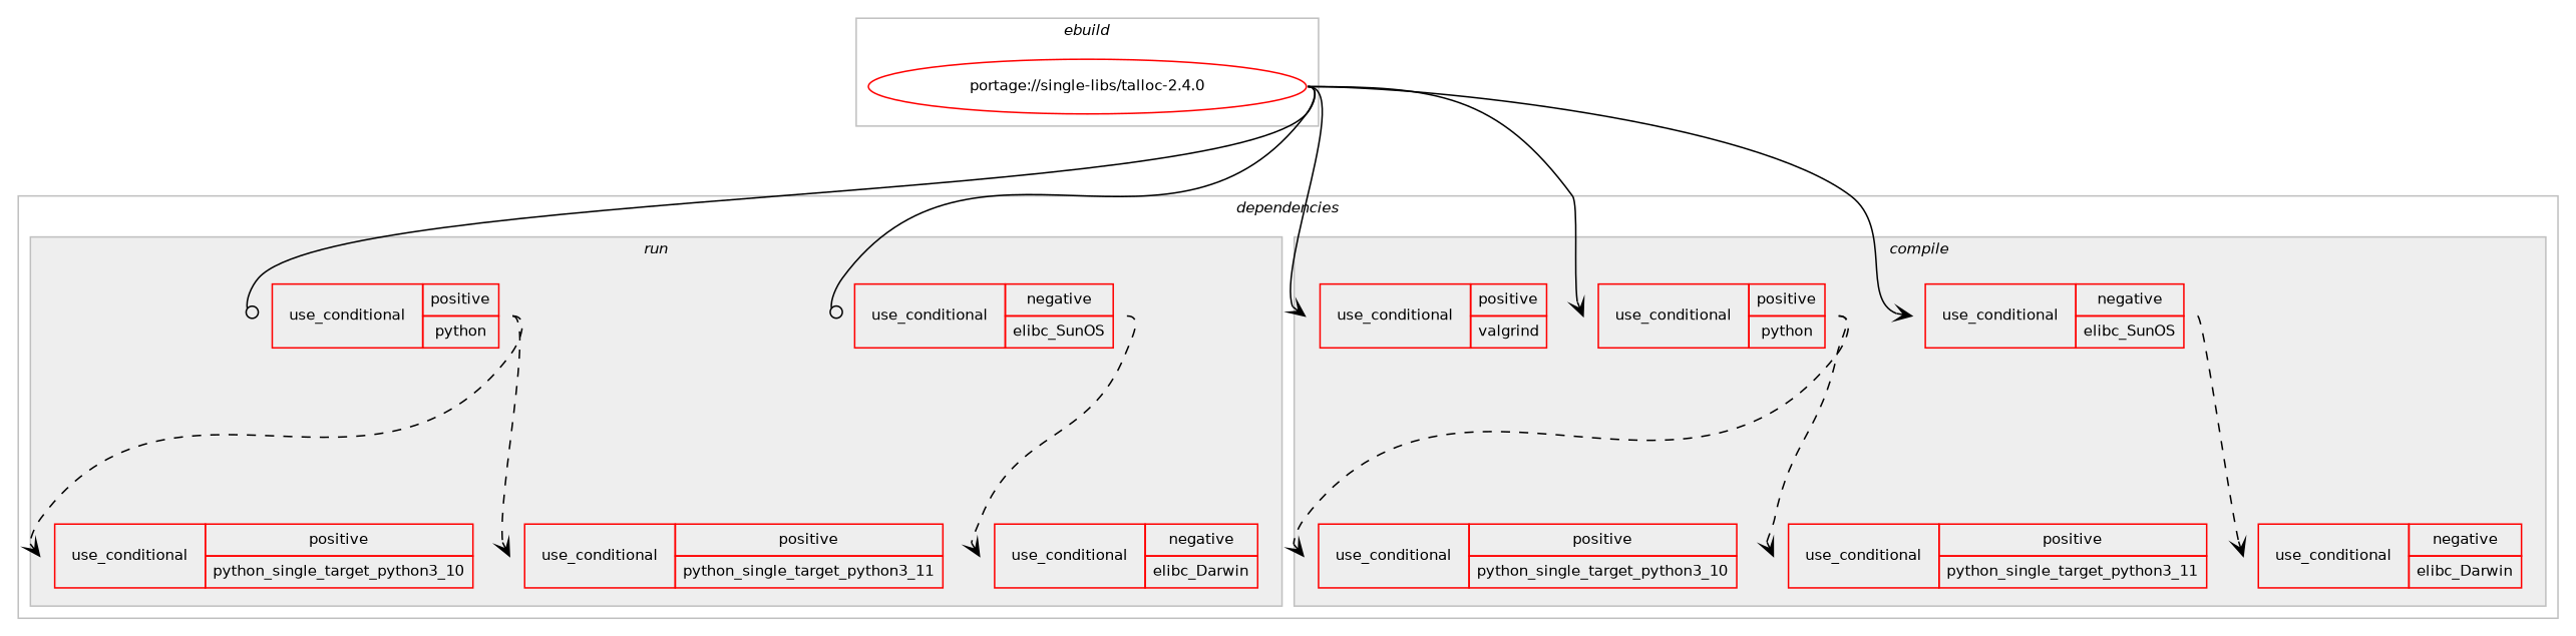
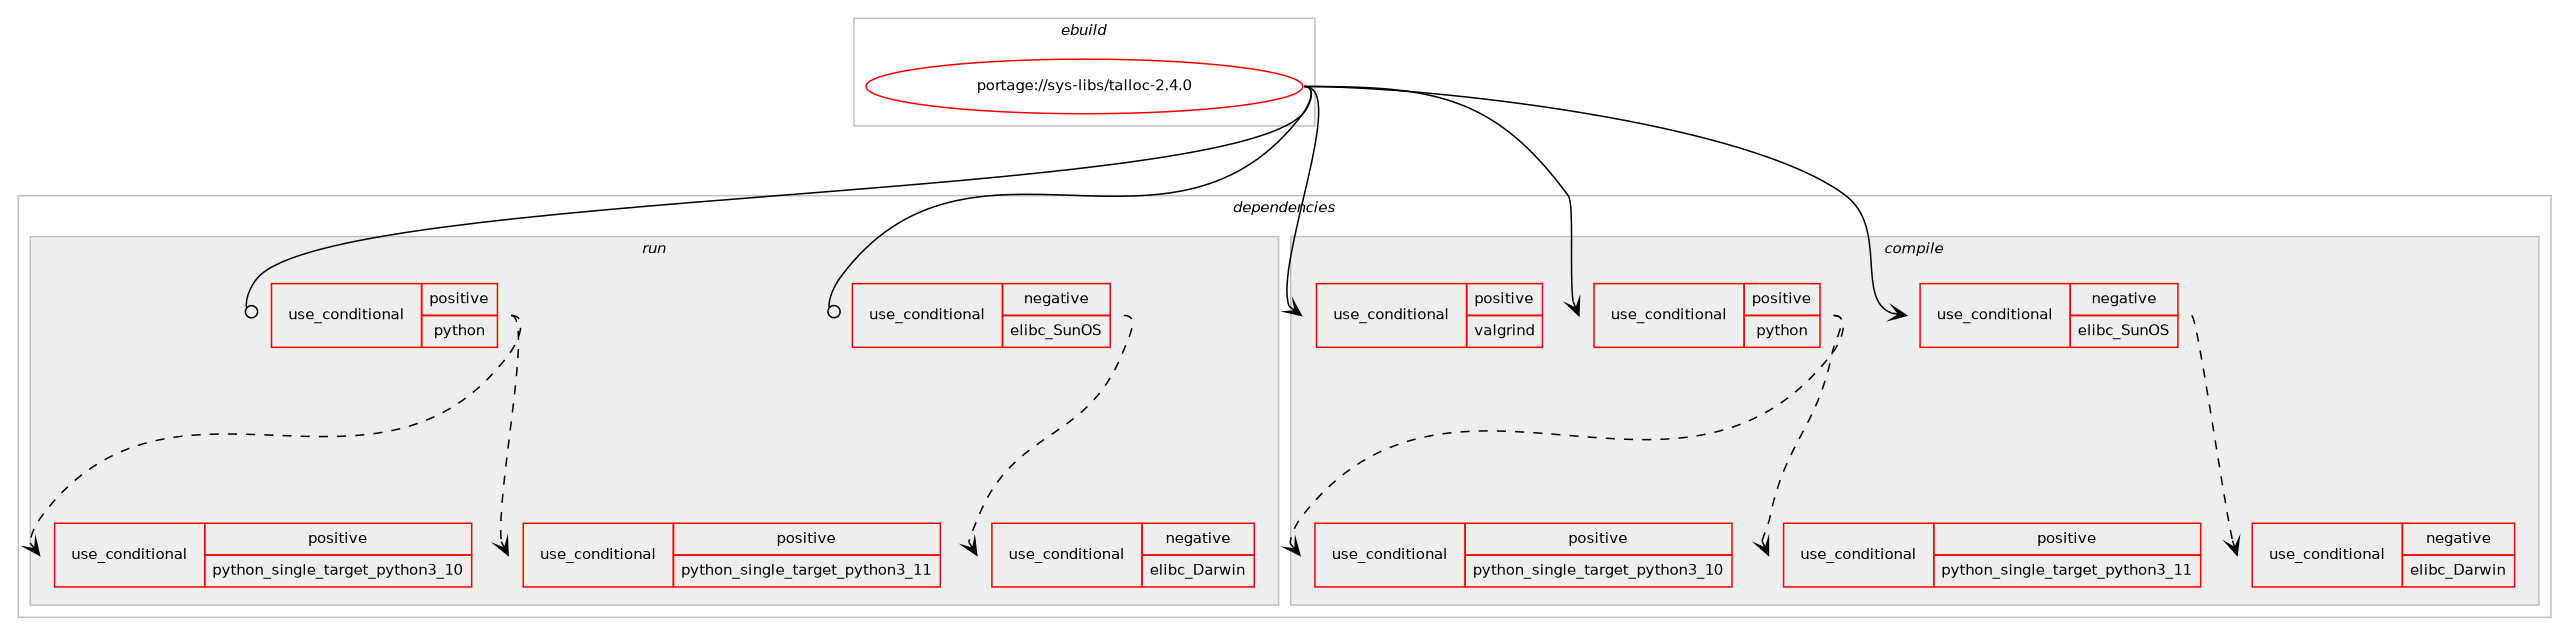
  digraph {
    compound=true
    concentrate=true
    fontname=Helvetica
    fontsize=10
    newrank=true
    rankdir=TB
    ranksep=1.5
    node [color=red fontname=Helvetica fontsize=10 shape=none]
    edge [arrowhead=vee headport=w style=dashed tailport=e weight=20]
-   n1 [label="portage://single-libs/talloc-2.4.0" width=4 shape=""]
+   n1 [label="portage://sys-libs/talloc-2.4.0" width=4 shape=""]
    n2 [label=<<TABLE BORDER="0" CELLBORDER="1" CELLSPACING="0" CELLPADDING="4"><TR><TD ROWSPAN="3" CELLPADDING="10">use_conditional</TD></TR><TR><TD>negative</TD></TR><TR><TD>elibc_Darwin</TD></TR></TABLE>>]
    n3 [label=<<TABLE BORDER="0" CELLBORDER="1" CELLSPACING="0" CELLPADDING="4"><TR><TD ROWSPAN="3" CELLPADDING="10">use_conditional</TD></TR><TR><TD>negative</TD></TR><TR><TD>elibc_SunOS</TD></TR></TABLE>>]
    n4 [label=<<TABLE BORDER="0" CELLBORDER="1" CELLSPACING="0" CELLPADDING="4"><TR><TD ROWSPAN="3" CELLPADDING="10">use_conditional</TD></TR><TR><TD>positive</TD></TR><TR><TD>python_single_target_python3_10</TD></TR></TABLE>>]
    n5 [label=<<TABLE BORDER="0" CELLBORDER="1" CELLSPACING="0" CELLPADDING="4"><TR><TD ROWSPAN="3" CELLPADDING="10">use_conditional</TD></TR><TR><TD>positive</TD></TR><TR><TD>python_single_target_python3_11</TD></TR></TABLE>>]
    n6 [label=<<TABLE BORDER="0" CELLBORDER="1" CELLSPACING="0" CELLPADDING="4"><TR><TD ROWSPAN="3" CELLPADDING="10">use_conditional</TD></TR><TR><TD>positive</TD></TR><TR><TD>python</TD></TR></TABLE>>]
    n7 [label=<<TABLE BORDER="0" CELLBORDER="1" CELLSPACING="0" CELLPADDING="4"><TR><TD ROWSPAN="3" CELLPADDING="10">use_conditional</TD></TR><TR><TD>positive</TD></TR><TR><TD>valgrind</TD></TR></TABLE>>]
    n8 [label=<<TABLE BORDER="0" CELLBORDER="1" CELLSPACING="0" CELLPADDING="4"><TR><TD ROWSPAN="3" CELLPADDING="10">use_conditional</TD></TR><TR><TD>negative</TD></TR><TR><TD>elibc_Darwin</TD></TR></TABLE>>]
    n9 [label=<<TABLE BORDER="0" CELLBORDER="1" CELLSPACING="0" CELLPADDING="4"><TR><TD ROWSPAN="3" CELLPADDING="10">use_conditional</TD></TR><TR><TD>negative</TD></TR><TR><TD>elibc_SunOS</TD></TR></TABLE>>]
    n10 [label=<<TABLE BORDER="0" CELLBORDER="1" CELLSPACING="0" CELLPADDING="4"><TR><TD ROWSPAN="3" CELLPADDING="10">use_conditional</TD></TR><TR><TD>positive</TD></TR><TR><TD>python_single_target_python3_10</TD></TR></TABLE>>]
    n11 [label=<<TABLE BORDER="0" CELLBORDER="1" CELLSPACING="0" CELLPADDING="4"><TR><TD ROWSPAN="3" CELLPADDING="10">use_conditional</TD></TR><TR><TD>positive</TD></TR><TR><TD>python_single_target_python3_11</TD></TR></TABLE>>]
    n12 [label=<<TABLE BORDER="0" CELLBORDER="1" CELLSPACING="0" CELLPADDING="4"><TR><TD ROWSPAN="3" CELLPADDING="10">use_conditional</TD></TR><TR><TD>positive</TD></TR><TR><TD>python</TD></TR></TABLE>>]
    subgraph cluster_1 {
      color=gray
      label=<<i>ebuild</i>>
      rank=same
      n1
    }
    subgraph cluster_2 {
      color=gray
      label=<<i>dependencies</i>>
      subgraph cluster_3 {
        color=gray
        fillcolor="#eeeeee"
        label=<<i>compile</i>>
        style=filled
        subgraph sub_4 {
          color=gray
          fillcolor="#eeeeee"
          label=<<i>compile</i>>
          style=filled
          n3
          subgraph sub_5 {
            color=gray
            fillcolor="#eeeeee"
            label=<<i>compile</i>>
            style=filled
            n2
          }
        }
        subgraph sub_6 {
          color=gray
          fillcolor="#eeeeee"
          label=<<i>compile</i>>
          style=filled
          n6
          subgraph sub_7 {
            color=gray
            fillcolor="#eeeeee"
            label=<<i>compile</i>>
            style=filled
            n4
          }
          subgraph sub_8 {
            color=gray
            fillcolor="#eeeeee"
            label=<<i>compile</i>>
            style=filled
            n5
          }
        }
        subgraph sub_9 {
          color=gray
          fillcolor="#eeeeee"
          label=<<i>compile</i>>
          style=filled
          n7
        }
      }
      subgraph cluster_10 {
        color=gray
        fillcolor="#eeeeee"
        label=<<i>compile and run</i>>
        style=filled
      }
      subgraph cluster_11 {
        color=gray
        fillcolor="#eeeeee"
        label=<<i>run</i>>
        style=filled
        subgraph sub_12 {
          color=gray
          fillcolor="#eeeeee"
          label=<<i>run</i>>
          style=filled
          n9
          subgraph sub_13 {
            color=gray
            fillcolor="#eeeeee"
            label=<<i>run</i>>
            style=filled
            n8
          }
        }
        subgraph sub_14 {
          color=gray
          fillcolor="#eeeeee"
          label=<<i>run</i>>
          style=filled
          n12
          subgraph sub_15 {
            color=gray
            fillcolor="#eeeeee"
            label=<<i>run</i>>
            style=filled
            n10
          }
          subgraph sub_16 {
            color=gray
            fillcolor="#eeeeee"
            label=<<i>run</i>>
            style=filled
            n11
          }
        }
      }
    }
    subgraph cluster_17 {
      color=gray
      label=<<i>candidates</i>>
      rank=same
    }
    n1 -> n3 [style=solid]
    n1 -> n6 [style=solid]
    n1 -> n7 [style=solid]
    n1 -> n9 [arrowhead=odot style=solid]
    n1 -> n12 [arrowhead=odot style=solid]
    n3 -> n2
    n6 -> n4
    n6 -> n5
    n9 -> n8
    n12 -> n10
    n12 -> n11
  }
